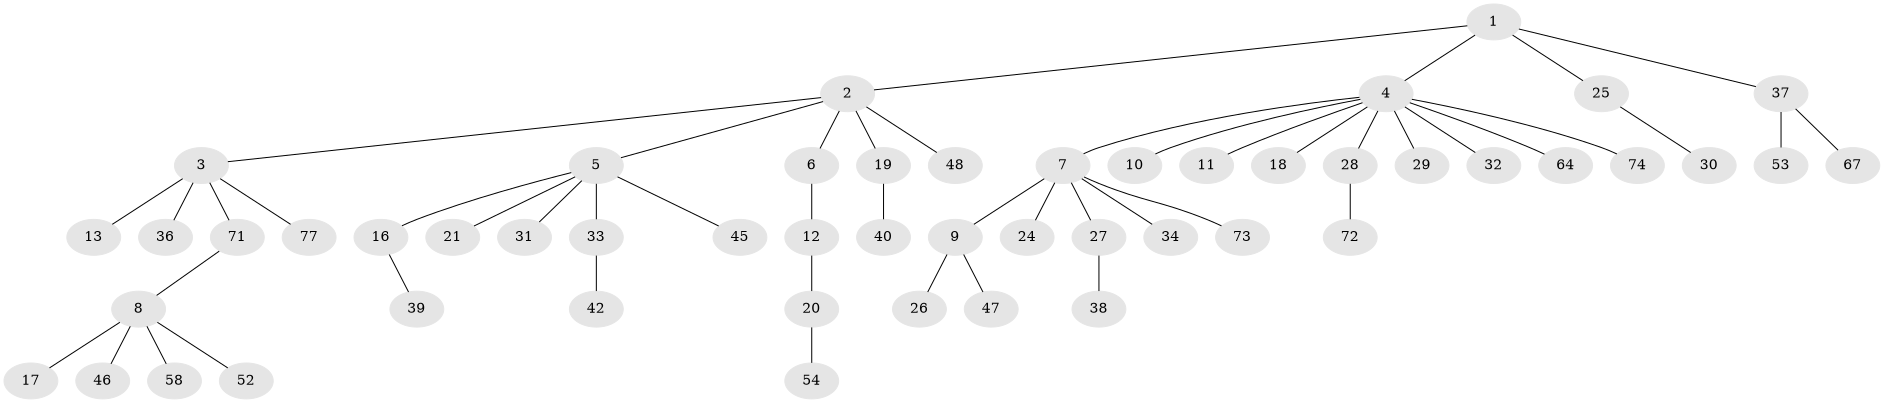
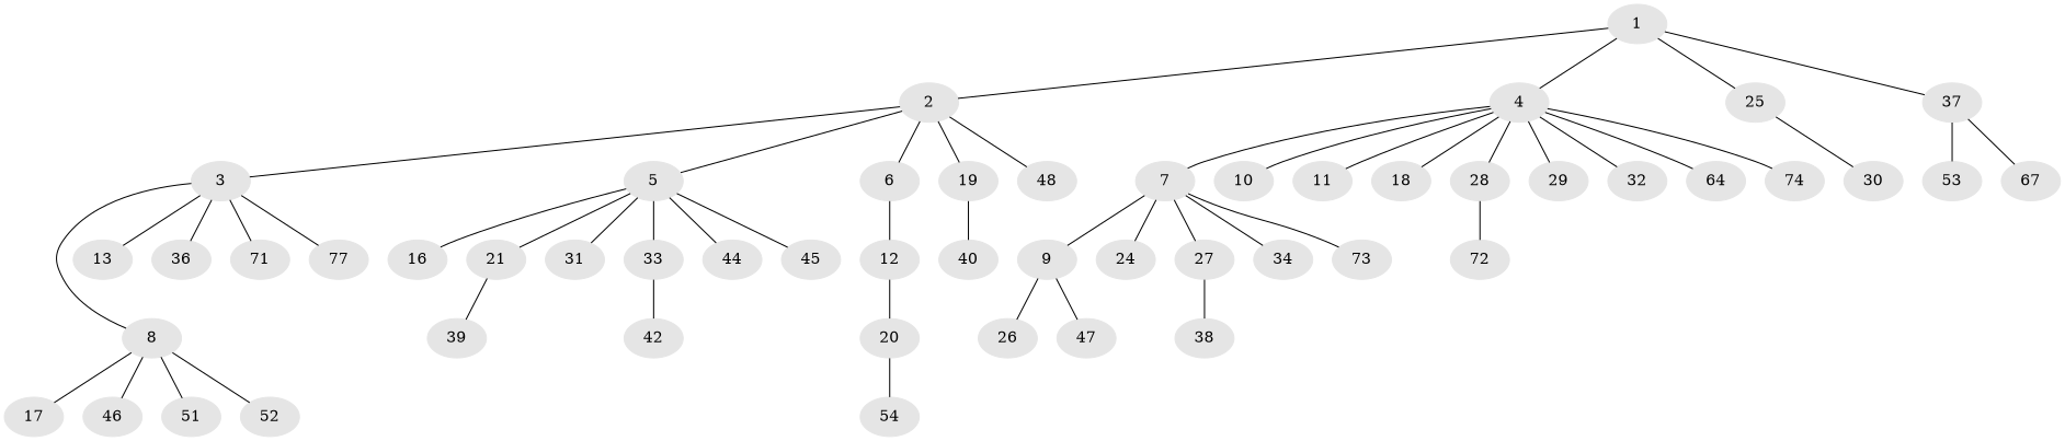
  graph {
    node [color=gray90 style=filled]
    2 [super="+65"]
    3 [super="+50"]
    5 [super="+66"]
    6 [super="+49"]
    19 [super="+68"]
    48
    1
    4 [super="+15"]
    25 [super="+62"]
    37 [super="+41"]
    7 [super="+14"]
    10 [super="+61"]
    11
    18
    28 [super="+69"]
    29
    32
    64
    74
    30 [super="+53"]
    n21 [label=53]
    67
    8 [super="+43"]
    13 [super="+22"]
    36
    71
    77
    16
    21 [super="+23"]
    31
    33 [super="+76"]
+   44
    45 [super="+58"]
    12
    40
    17
    46 [super="+59"]
-   51 [label=58]
+   51
    52
    9 [super="+55"]
    24
    27 [super="+35"]
    34 [super="+57"]
    73
    72
    39
    42
    20 [super="+75"]
    26
    47
    38 [super="+70"]
    54
    2 -- 3
    2 -- 5
    2 -- 6
    2 -- 19
    2 -- 48
-   71 -- 8
+   3 -- 8
    3 -- 13
    3 -- 36
    3 -- 71
    3 -- 77
    5 -- 16
    5 -- 21
    5 -- 31
    5 -- 33
+   5 -- 44
    5 -- 45
    6 -- 12
    19 -- 40
    1 -- 2
    1 -- 4
    1 -- 25
    1 -- 37
    4 -- 7
    4 -- 10
    4 -- 11
    4 -- 18
    4 -- 28
    4 -- 29
    4 -- 32
    4 -- 64
    4 -- 74
    25 -- 30
    37 -- n21
    37 -- 67
    7 -- 9
    7 -- 24
    7 -- 27
    7 -- 34
    7 -- 73
    28 -- 72
    8 -- 17
    8 -- 46
    8 -- 51
    8 -- 52
-   16 -- 39
+   21 -- 39
    33 -- 42
    12 -- 20
    9 -- 26
    9 -- 47
    27 -- 38
    20 -- 54
  }
